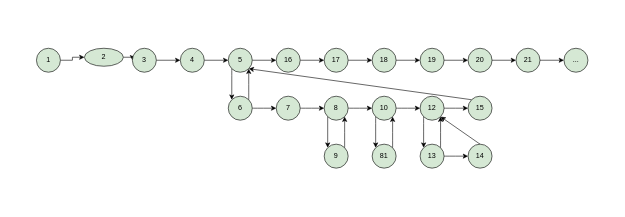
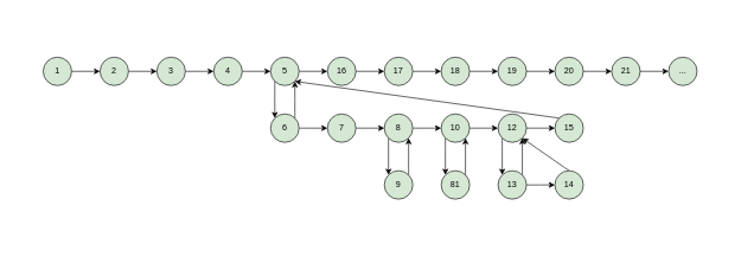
  <mxCell id="0" />
  <mxCell id="1" parent="0" />
  <mxCell id="2" style="edgeStyle=orthogonalEdgeStyle;rounded=0;orthogonalLoop=1;jettySize=auto;html=1;exitX=1;exitY=0.5;exitDx=0;exitDy=0;entryX=0;entryY=0.5;entryDx=0;entryDy=0;endArrow=classic;endFill=1;" edge="1" parent="1" source="3" target="5"><mxGeometry relative="1" as="geometry" /></mxCell>
  <mxCell id="3" value="1" style="ellipse;whiteSpace=wrap;html=1;aspect=fixed;fillColor=#d5e8d4;strokeColor=default;" vertex="1" parent="1"><mxGeometry x="60" y="80" width="40" height="40" as="geometry" /></mxCell>
  <mxCell id="4" style="edgeStyle=orthogonalEdgeStyle;rounded=0;orthogonalLoop=1;jettySize=auto;html=1;exitX=1;exitY=0.5;exitDx=0;exitDy=0;entryX=0;entryY=0.5;entryDx=0;entryDy=0;endArrow=classic;endFill=1;" edge="1" parent="1" source="5" target="7"><mxGeometry relative="1" as="geometry" /></mxCell>
- <mxCell id="5" value="2" style="ellipse;whiteSpace=wrap;html=1;aspect=fixed;fillColor=#d5e8d4;strokeColor=default;" vertex="1" parent="1"><mxGeometry x="140" y="80" width="65" height="30" as="geometry" /></mxCell>
+ <mxCell id="5" value="2" style="ellipse;whiteSpace=wrap;html=1;aspect=fixed;fillColor=#d5e8d4;strokeColor=default;" vertex="1" parent="1"><mxGeometry x="140" y="80" width="40" height="40" as="geometry" /></mxCell>
  <mxCell id="6" style="edgeStyle=orthogonalEdgeStyle;rounded=0;orthogonalLoop=1;jettySize=auto;html=1;exitX=1;exitY=0.5;exitDx=0;exitDy=0;entryX=0;entryY=0.5;entryDx=0;entryDy=0;endArrow=classic;endFill=1;" edge="1" parent="1" source="7" target="9"><mxGeometry relative="1" as="geometry" /></mxCell>
  <mxCell id="7" value="3" style="ellipse;whiteSpace=wrap;html=1;aspect=fixed;fillColor=#d5e8d4;strokeColor=default;" vertex="1" parent="1"><mxGeometry x="220" y="80" width="40" height="40" as="geometry" /></mxCell>
  <mxCell id="8" style="edgeStyle=orthogonalEdgeStyle;rounded=0;orthogonalLoop=1;jettySize=auto;html=1;exitX=1;exitY=0.5;exitDx=0;exitDy=0;entryX=0;entryY=0.5;entryDx=0;entryDy=0;endArrow=classic;endFill=1;" edge="1" parent="1" source="9" target="12"><mxGeometry relative="1" as="geometry" /></mxCell>
  <mxCell id="9" value="4" style="ellipse;whiteSpace=wrap;html=1;aspect=fixed;fillColor=#d5e8d4;strokeColor=default;" vertex="1" parent="1"><mxGeometry x="300" y="80" width="40" height="40" as="geometry" /></mxCell>
  <mxCell id="10" style="edgeStyle=orthogonalEdgeStyle;curved=1;orthogonalLoop=1;jettySize=auto;html=1;exitX=0;exitY=1;exitDx=0;exitDy=0;entryX=0;entryY=0;entryDx=0;entryDy=0;endArrow=classic;endFill=1;" edge="1" parent="1" source="12" target="15"><mxGeometry relative="1" as="geometry" /></mxCell>
  <mxCell id="11" style="edgeStyle=none;orthogonalLoop=1;jettySize=auto;html=1;exitX=1;exitY=0.5;exitDx=0;exitDy=0;entryX=0;entryY=0.5;entryDx=0;entryDy=0;endArrow=classic;endFill=1;" edge="1" parent="1" source="12" target="39"><mxGeometry relative="1" as="geometry" /></mxCell>
  <mxCell id="12" value="5" style="ellipse;whiteSpace=wrap;html=1;aspect=fixed;fillColor=#d5e8d4;strokeColor=default;" vertex="1" parent="1"><mxGeometry x="380" y="80" width="40" height="40" as="geometry" /></mxCell>
  <mxCell id="13" style="edgeStyle=orthogonalEdgeStyle;curved=1;orthogonalLoop=1;jettySize=auto;html=1;exitX=1;exitY=0;exitDx=0;exitDy=0;entryX=1;entryY=1;entryDx=0;entryDy=0;endArrow=classic;endFill=1;" edge="1" parent="1" source="15" target="12"><mxGeometry relative="1" as="geometry" /></mxCell>
  <mxCell id="14" style="edgeStyle=orthogonalEdgeStyle;curved=1;orthogonalLoop=1;jettySize=auto;html=1;exitX=1;exitY=0.5;exitDx=0;exitDy=0;entryX=0;entryY=0.5;entryDx=0;entryDy=0;endArrow=classic;endFill=1;" edge="1" parent="1" source="15" target="17"><mxGeometry relative="1" as="geometry" /></mxCell>
  <mxCell id="15" value="6" style="ellipse;whiteSpace=wrap;html=1;aspect=fixed;fillColor=#d5e8d4;strokeColor=default;" vertex="1" parent="1"><mxGeometry x="380" y="160" width="40" height="40" as="geometry" /></mxCell>
  <mxCell id="16" style="edgeStyle=orthogonalEdgeStyle;curved=1;orthogonalLoop=1;jettySize=auto;html=1;exitX=1;exitY=0.5;exitDx=0;exitDy=0;entryX=0;entryY=0.5;entryDx=0;entryDy=0;endArrow=classic;endFill=1;" edge="1" parent="1" source="17" target="20"><mxGeometry relative="1" as="geometry" /></mxCell>
  <mxCell id="17" value="7" style="ellipse;whiteSpace=wrap;html=1;aspect=fixed;fillColor=#d5e8d4;strokeColor=default;" vertex="1" parent="1"><mxGeometry x="460" y="160" width="40" height="40" as="geometry" /></mxCell>
  <mxCell id="18" style="edgeStyle=orthogonalEdgeStyle;curved=1;orthogonalLoop=1;jettySize=auto;html=1;exitX=1;exitY=0.5;exitDx=0;exitDy=0;entryX=0;entryY=0.5;entryDx=0;entryDy=0;endArrow=classic;endFill=1;" edge="1" parent="1" source="20" target="25"><mxGeometry relative="1" as="geometry" /></mxCell>
  <mxCell id="19" style="edgeStyle=none;orthogonalLoop=1;jettySize=auto;html=1;exitX=0;exitY=1;exitDx=0;exitDy=0;entryX=0;entryY=0;entryDx=0;entryDy=0;endArrow=classic;endFill=1;" edge="1" parent="1" source="20" target="22"><mxGeometry relative="1" as="geometry" /></mxCell>
  <mxCell id="20" value="8" style="ellipse;whiteSpace=wrap;html=1;aspect=fixed;fillColor=#d5e8d4;strokeColor=default;" vertex="1" parent="1"><mxGeometry x="540" y="160" width="40" height="40" as="geometry" /></mxCell>
  <mxCell id="21" style="edgeStyle=orthogonalEdgeStyle;curved=1;orthogonalLoop=1;jettySize=auto;html=1;exitX=1;exitY=0;exitDx=0;exitDy=0;entryX=1;entryY=1;entryDx=0;entryDy=0;endArrow=classic;endFill=1;" edge="1" parent="1" source="22" target="20"><mxGeometry relative="1" as="geometry" /></mxCell>
  <mxCell id="22" value="9" style="ellipse;whiteSpace=wrap;html=1;aspect=fixed;fillColor=#d5e8d4;strokeColor=default;" vertex="1" parent="1"><mxGeometry x="540" y="240" width="40" height="40" as="geometry" /></mxCell>
  <mxCell id="23" style="edgeStyle=orthogonalEdgeStyle;curved=1;orthogonalLoop=1;jettySize=auto;html=1;exitX=0;exitY=1;exitDx=0;exitDy=0;entryX=0;entryY=0;entryDx=0;entryDy=0;endArrow=classic;endFill=1;" edge="1" parent="1" source="25" target="27"><mxGeometry relative="1" as="geometry" /></mxCell>
  <mxCell id="24" style="edgeStyle=orthogonalEdgeStyle;curved=1;orthogonalLoop=1;jettySize=auto;html=1;exitX=1;exitY=0.5;exitDx=0;exitDy=0;entryX=0;entryY=0.5;entryDx=0;entryDy=0;endArrow=classic;endFill=1;" edge="1" parent="1" source="25" target="30"><mxGeometry relative="1" as="geometry" /></mxCell>
  <mxCell id="25" value="10" style="ellipse;whiteSpace=wrap;html=1;aspect=fixed;fillColor=#d5e8d4;strokeColor=default;" vertex="1" parent="1"><mxGeometry x="620" y="160" width="40" height="40" as="geometry" /></mxCell>
  <mxCell id="26" style="edgeStyle=orthogonalEdgeStyle;curved=1;orthogonalLoop=1;jettySize=auto;html=1;exitX=1;exitY=0;exitDx=0;exitDy=0;entryX=1;entryY=1;entryDx=0;entryDy=0;endArrow=classic;endFill=1;" edge="1" parent="1" source="27" target="25"><mxGeometry relative="1" as="geometry" /></mxCell>
  <mxCell id="27" value="81" style="ellipse;whiteSpace=wrap;html=1;aspect=fixed;fillColor=#d5e8d4;strokeColor=default;" vertex="1" parent="1"><mxGeometry x="620" y="240" width="40" height="40" as="geometry" /></mxCell>
  <mxCell id="28" style="edgeStyle=orthogonalEdgeStyle;curved=1;orthogonalLoop=1;jettySize=auto;html=1;exitX=0;exitY=1;exitDx=0;exitDy=0;entryX=0;entryY=0;entryDx=0;entryDy=0;endArrow=classic;endFill=1;" edge="1" parent="1" source="30" target="33"><mxGeometry relative="1" as="geometry" /></mxCell>
  <mxCell id="29" style="edgeStyle=orthogonalEdgeStyle;curved=1;orthogonalLoop=1;jettySize=auto;html=1;exitX=1;exitY=0.5;exitDx=0;exitDy=0;entryX=0;entryY=0.5;entryDx=0;entryDy=0;endArrow=classic;endFill=1;" edge="1" parent="1" source="30" target="37"><mxGeometry relative="1" as="geometry" /></mxCell>
  <mxCell id="30" value="12" style="ellipse;whiteSpace=wrap;html=1;aspect=fixed;fillColor=#d5e8d4;strokeColor=default;" vertex="1" parent="1"><mxGeometry x="700" y="160" width="40" height="40" as="geometry" /></mxCell>
  <mxCell id="31" style="edgeStyle=orthogonalEdgeStyle;curved=1;orthogonalLoop=1;jettySize=auto;html=1;exitX=1;exitY=0;exitDx=0;exitDy=0;entryX=1;entryY=1;entryDx=0;entryDy=0;endArrow=classic;endFill=1;" edge="1" parent="1" source="33" target="30"><mxGeometry relative="1" as="geometry" /></mxCell>
  <mxCell id="32" style="edgeStyle=orthogonalEdgeStyle;curved=1;orthogonalLoop=1;jettySize=auto;html=1;exitX=1;exitY=0.5;exitDx=0;exitDy=0;entryX=0;entryY=0.5;entryDx=0;entryDy=0;endArrow=classic;endFill=1;" edge="1" parent="1" source="33" target="35"><mxGeometry relative="1" as="geometry" /></mxCell>
  <mxCell id="33" value="13" style="ellipse;whiteSpace=wrap;html=1;aspect=fixed;fillColor=#d5e8d4;strokeColor=default;" vertex="1" parent="1"><mxGeometry x="700" y="240" width="40" height="40" as="geometry" /></mxCell>
  <mxCell id="34" style="orthogonalLoop=1;jettySize=auto;html=1;exitX=0.5;exitY=0;exitDx=0;exitDy=0;entryX=1;entryY=1;entryDx=0;entryDy=0;endArrow=classic;endFill=1;" edge="1" parent="1" source="35" target="30"><mxGeometry relative="1" as="geometry" /></mxCell>
  <mxCell id="35" value="14" style="ellipse;whiteSpace=wrap;html=1;aspect=fixed;fillColor=#d5e8d4;strokeColor=default;" vertex="1" parent="1"><mxGeometry x="780" y="240" width="40" height="40" as="geometry" /></mxCell>
  <mxCell id="36" style="edgeStyle=none;orthogonalLoop=1;jettySize=auto;html=1;exitX=0;exitY=0;exitDx=0;exitDy=0;entryX=1;entryY=1;entryDx=0;entryDy=0;endArrow=classic;endFill=1;" edge="1" parent="1" source="37" target="12"><mxGeometry relative="1" as="geometry" /></mxCell>
  <mxCell id="37" value="15" style="ellipse;whiteSpace=wrap;html=1;aspect=fixed;fillColor=#d5e8d4;strokeColor=default;" vertex="1" parent="1"><mxGeometry x="780" y="160" width="40" height="40" as="geometry" /></mxCell>
  <mxCell id="38" style="edgeStyle=none;orthogonalLoop=1;jettySize=auto;html=1;exitX=1;exitY=0.5;exitDx=0;exitDy=0;entryX=0;entryY=0.5;entryDx=0;entryDy=0;endArrow=classic;endFill=1;" edge="1" parent="1" source="39" target="41"><mxGeometry relative="1" as="geometry" /></mxCell>
  <mxCell id="39" value="16" style="ellipse;whiteSpace=wrap;html=1;aspect=fixed;fillColor=#d5e8d4;strokeColor=default;" vertex="1" parent="1"><mxGeometry x="460" y="80" width="40" height="40" as="geometry" /></mxCell>
  <mxCell id="40" style="edgeStyle=none;orthogonalLoop=1;jettySize=auto;html=1;exitX=1;exitY=0.5;exitDx=0;exitDy=0;entryX=0;entryY=0.5;entryDx=0;entryDy=0;endArrow=classic;endFill=1;" edge="1" parent="1" source="41" target="43"><mxGeometry relative="1" as="geometry" /></mxCell>
  <mxCell id="41" value="17" style="ellipse;whiteSpace=wrap;html=1;aspect=fixed;fillColor=#d5e8d4;strokeColor=default;" vertex="1" parent="1"><mxGeometry x="540" y="80" width="40" height="40" as="geometry" /></mxCell>
  <mxCell id="42" style="edgeStyle=none;orthogonalLoop=1;jettySize=auto;html=1;exitX=1;exitY=0.5;exitDx=0;exitDy=0;entryX=0;entryY=0.5;entryDx=0;entryDy=0;endArrow=classic;endFill=1;" edge="1" parent="1" source="43" target="45"><mxGeometry relative="1" as="geometry" /></mxCell>
  <mxCell id="43" value="18" style="ellipse;whiteSpace=wrap;html=1;aspect=fixed;fillColor=#d5e8d4;strokeColor=default;" vertex="1" parent="1"><mxGeometry x="620" y="80" width="40" height="40" as="geometry" /></mxCell>
  <mxCell id="44" style="edgeStyle=none;orthogonalLoop=1;jettySize=auto;html=1;exitX=1;exitY=0.5;exitDx=0;exitDy=0;entryX=0;entryY=0.5;entryDx=0;entryDy=0;endArrow=classic;endFill=1;" edge="1" parent="1" source="45" target="47"><mxGeometry relative="1" as="geometry" /></mxCell>
  <mxCell id="45" value="19" style="ellipse;whiteSpace=wrap;html=1;aspect=fixed;fillColor=#d5e8d4;strokeColor=default;" vertex="1" parent="1"><mxGeometry x="700" y="80" width="40" height="40" as="geometry" /></mxCell>
  <mxCell id="46" style="edgeStyle=none;orthogonalLoop=1;jettySize=auto;html=1;exitX=1;exitY=0.5;exitDx=0;exitDy=0;entryX=0;entryY=0.5;entryDx=0;entryDy=0;endArrow=classic;endFill=1;" edge="1" parent="1" source="47" target="49"><mxGeometry relative="1" as="geometry" /></mxCell>
  <mxCell id="47" value="20" style="ellipse;whiteSpace=wrap;html=1;aspect=fixed;fillColor=#d5e8d4;strokeColor=default;" vertex="1" parent="1"><mxGeometry x="780" y="80" width="40" height="40" as="geometry" /></mxCell>
  <mxCell id="48" style="edgeStyle=none;orthogonalLoop=1;jettySize=auto;html=1;exitX=1;exitY=0.5;exitDx=0;exitDy=0;entryX=0;entryY=0.5;entryDx=0;entryDy=0;endArrow=classic;endFill=1;" edge="1" parent="1" source="49" target="50"><mxGeometry relative="1" as="geometry" /></mxCell>
  <mxCell id="49" value="21" style="ellipse;whiteSpace=wrap;html=1;aspect=fixed;fillColor=#d5e8d4;strokeColor=default;" vertex="1" parent="1"><mxGeometry x="860" y="80" width="40" height="40" as="geometry" /></mxCell>
  <mxCell id="50" value="..." style="ellipse;whiteSpace=wrap;html=1;aspect=fixed;fillColor=#d5e8d4;strokeColor=default;" vertex="1" parent="1"><mxGeometry x="940" y="80" width="40" height="40" as="geometry" /></mxCell>
  <mxCell id="51" value="" style="rounded=0;whiteSpace=wrap;html=1;strokeColor=none;strokeWidth=2;fontSize=17;fillColor=none;" vertex="1" parent="1"><mxGeometry x="20" y="20" width="1000" height="320" as="geometry" /></mxCell>
